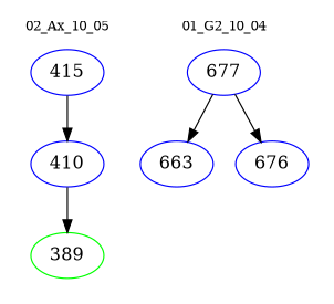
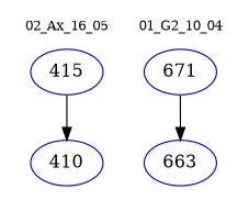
  digraph {
    node [color=blue]
    edge [color=black]
    n1 [label=410]
-   n2 [color=green label=389]
    n3 [label=415]
-   n4 [label=677]
+   n4 [label=671]
    n5 [label=663]
-   n6 [label=676]
    subgraph cluster_1 {
      color=white
      fontsize=10
-     label="02_Ax_10_05"
+     label="02_Ax_16_05"
      n1
-     n2
      n3
    }
    subgraph cluster_2 {
      color=white
      fontsize=10
      label="01_G2_10_04"
      n4
      n5
-     n6
    }
-   n1 -> n2
    n3 -> n1
    n4 -> n5
-   n4 -> n6
  }
